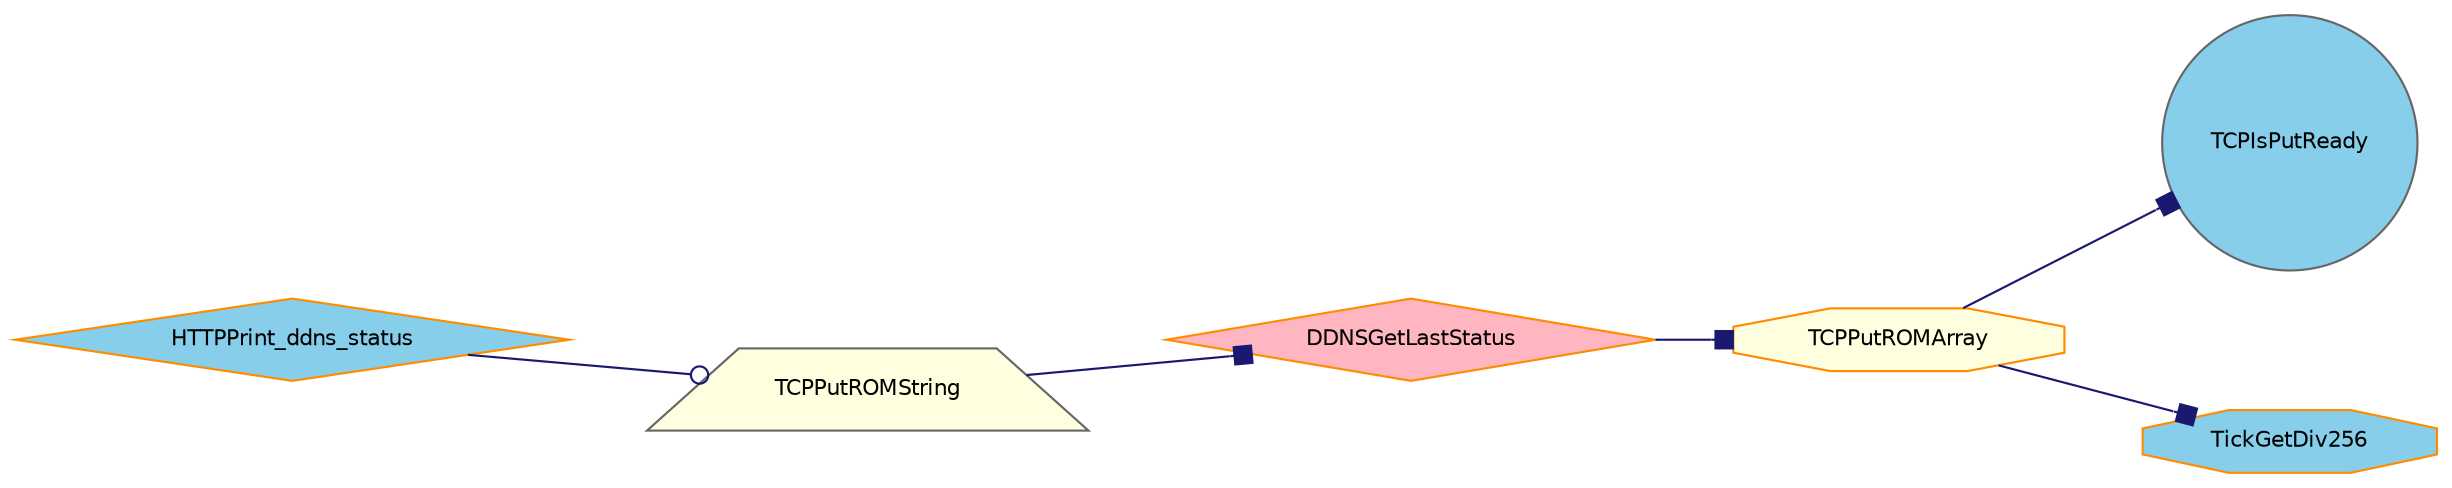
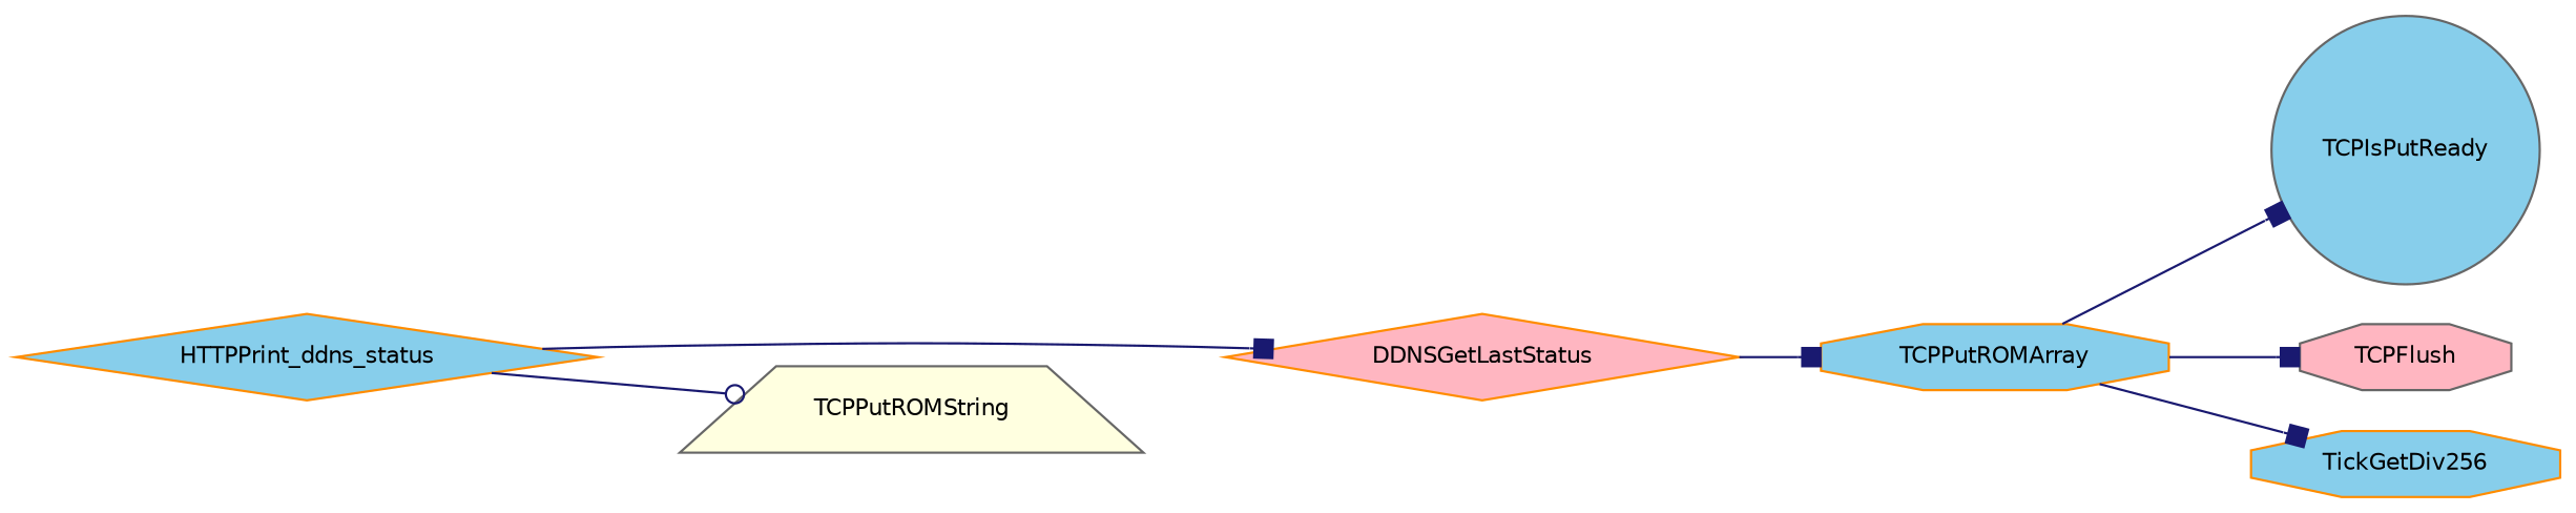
  digraph {
    rankdir=LR
    node [color=darkorange fillcolor=skyblue fontname=Helvetica fontsize=10 shape=octagon style=filled]
    edge [arrowhead=box color=midnightblue fontname=Helvetica fontsize=10 labelfontname=Helvetica labelfontsize=10 style=solid]
    n1 [fontcolor=black height=0.2 label=HTTPPrint_ddns_status shape=diamond width=0.4]
    n2 [fillcolor=lightpink height=0.2 label=DDNSGetLastStatus shape=diamond width=0.4]
    n3 [color=gray40 fillcolor=lightyellow height=0.2 label=TCPPutROMString shape=trapezium width=0.4]
-   n4 [fillcolor=lightyellow height=0.2 label=TCPPutROMArray width=0.4]
+   n4 [height=0.2 label=TCPPutROMArray width=0.4]
    n5 [color=gray40 height=0.2 label=TCPIsPutReady shape=circle width=0.4]
+   n6 [color=gray40 fillcolor=lightpink height=0.2 label=TCPFlush width=0.4]
    n7 [height=0.2 label=TickGetDiv256 width=0.4]
-   n3 -> n2
+   n1 -> n2
    n1 -> n3 [arrowhead=odot]
    n2 -> n4
    n4 -> n5
+   n4 -> n6
    n4 -> n7
  }
